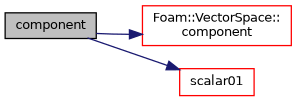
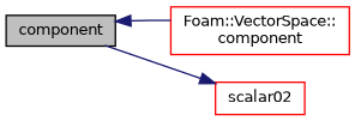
  digraph {
    rankdir=LR
    node [color=red fontname=Helvetica fontsize=10 shape=record]
    edge [color=midnightblue fontname=Helvetica fontsize=10 labelfontname=Helvetica labelfontsize=10 style=solid]
    n1 [color=black fillcolor=grey75 fontcolor=black height=0.2 label=component style=filled width=0.4]
    n2 [height=0.2 label="Foam::VectorSpace::\lcomponent" width=0.4]
-   n3 [height=0.2 label=scalar01 width=0.4]
-   n1 -> n2
+   n3 [height=0.2 label=scalar02 width=0.4]
+   n2 -> n1
    n1 -> n3
  }
